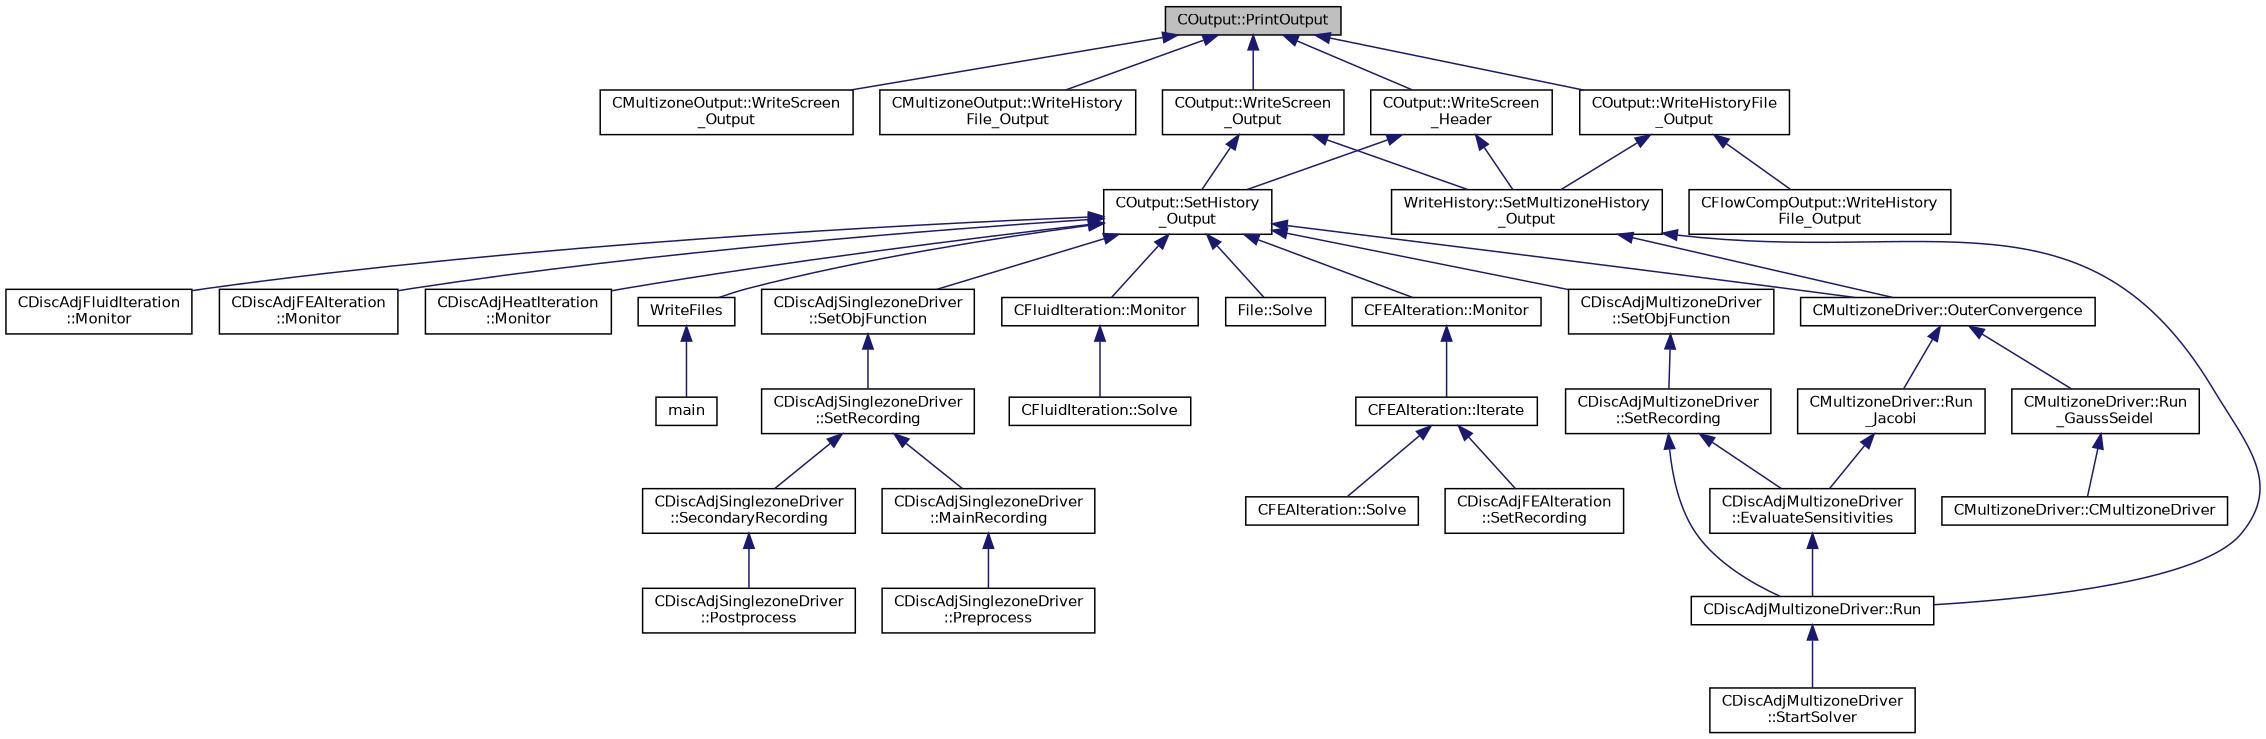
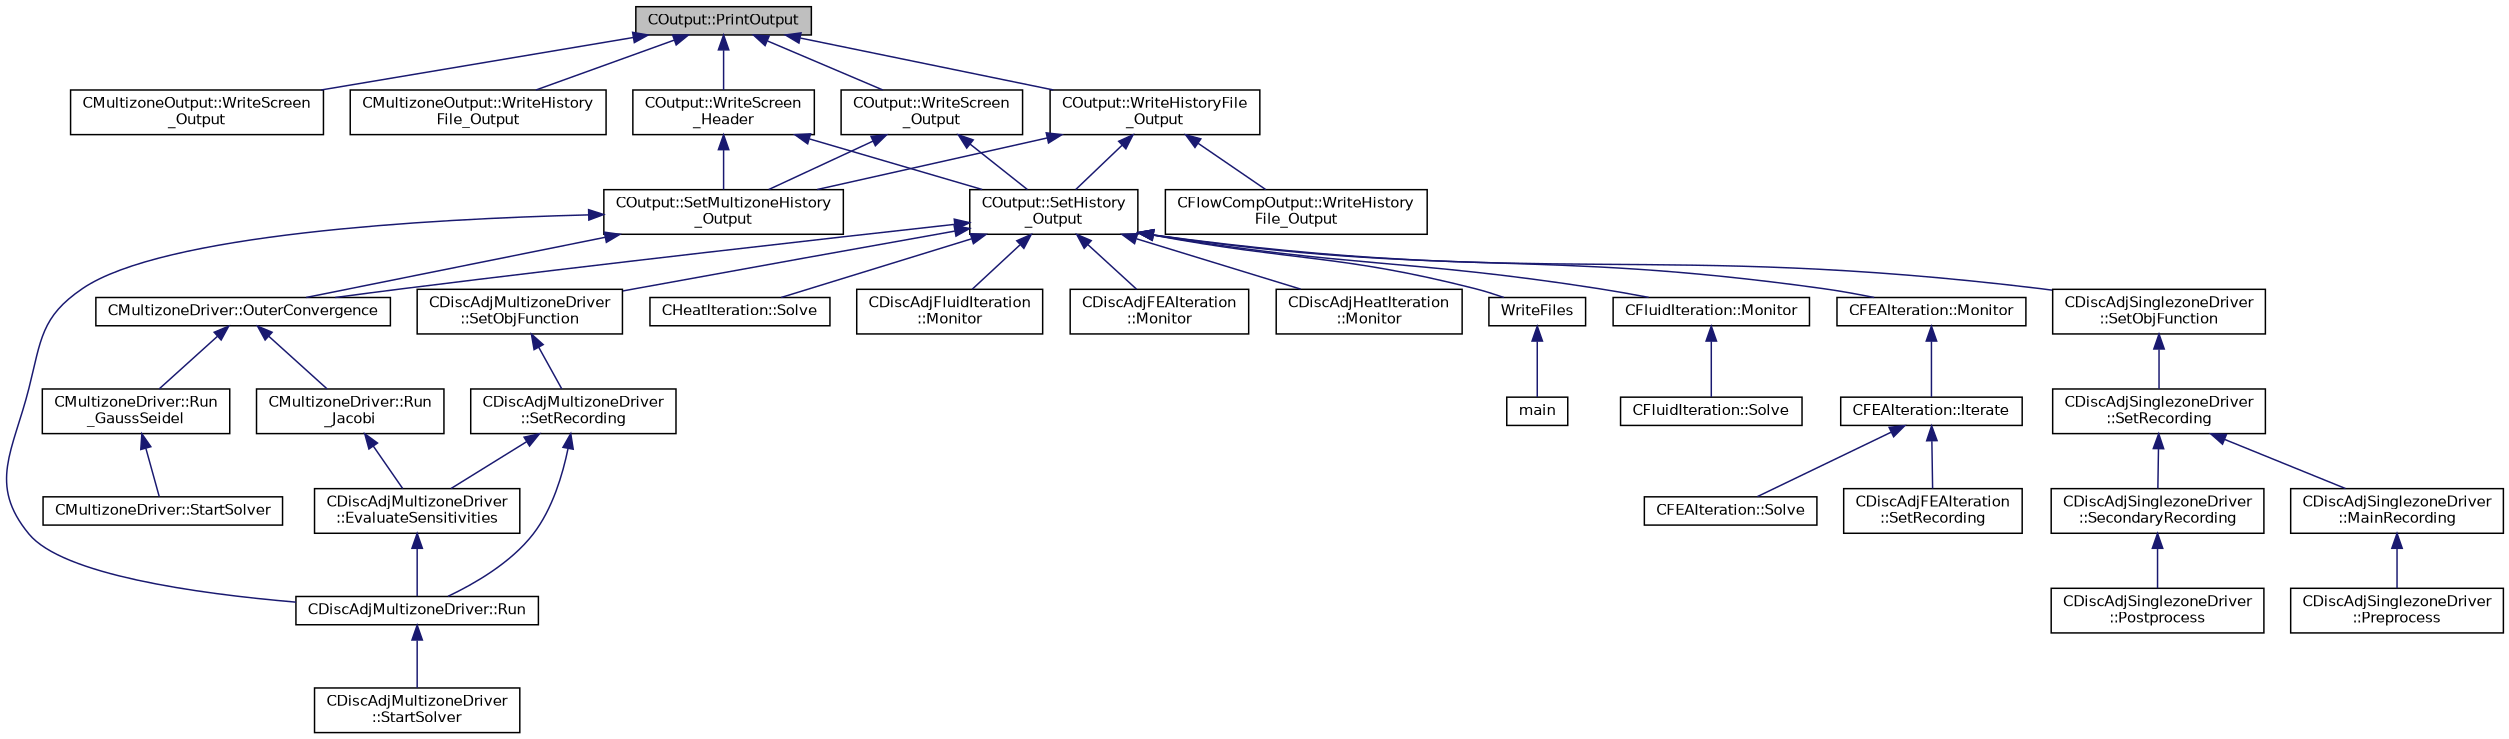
  digraph {
    rankdir=TB
    node [color=black fillcolor=white fontname=Helvetica fontsize=10 shape=record style=filled]
    edge [color=midnightblue dir=back fontname=Helvetica fontsize=10 labelfontname=Helvetica labelfontsize=10 style=solid]
    n1 [fillcolor=grey75 fontcolor=black height=0.2 label="COutput::PrintOutput" width=0.4]
    n2 [height=0.2 label="CMultizoneOutput::WriteScreen\l_Output" width=0.4]
    n3 [height=0.2 label="CMultizoneOutput::WriteHistory\lFile_Output" width=0.4]
    n4 [height=0.2 label="COutput::WriteScreen\l_Header" width=0.4]
    n5 [height=0.2 label="COutput::WriteScreen\l_Output" width=0.4]
    n6 [height=0.2 label="COutput::WriteHistoryFile\l_Output" width=0.4]
    n7 [height=0.2 label="COutput::SetHistory\l_Output" width=0.4]
-   n8 [height=0.2 label="WriteHistory::SetMultizoneHistory\l_Output" width=0.4]
+   n8 [height=0.2 label="COutput::SetMultizoneHistory\l_Output" width=0.4]
    n9 [height=0.2 label="CFlowCompOutput::WriteHistory\lFile_Output" width=0.4]
    n10 [height=0.2 label="CDiscAdjMultizoneDriver\l::SetObjFunction" width=0.4]
    n11 [height=0.2 label="CDiscAdjSinglezoneDriver\l::SetObjFunction" width=0.4]
    n12 [height=0.2 label="CMultizoneDriver::OuterConvergence" width=0.4]
    n13 [height=0.2 label="CFluidIteration::Monitor" width=0.4]
-   n14 [height=0.2 label="File::Solve" width=0.4]
+   n14 [height=0.2 label="CHeatIteration::Solve" width=0.4]
    n15 [height=0.2 label="CFEAIteration::Monitor" width=0.4]
    n16 [height=0.2 label="CDiscAdjFluidIteration\l::Monitor" width=0.4]
    n17 [height=0.2 label="CDiscAdjFEAIteration\l::Monitor" width=0.4]
    n18 [height=0.2 label="CDiscAdjHeatIteration\l::Monitor" width=0.4]
    n19 [height=0.2 label=WriteFiles width=0.4]
    n20 [height=0.2 label="CDiscAdjMultizoneDriver::Run" width=0.4]
    n21 [height=0.2 label="CDiscAdjMultizoneDriver\l::SetRecording" width=0.4]
    n22 [height=0.2 label="CDiscAdjSinglezoneDriver\l::SetRecording" width=0.4]
    n23 [height=0.2 label="CMultizoneDriver::Run\l_GaussSeidel" width=0.4]
    n24 [height=0.2 label="CMultizoneDriver::Run\l_Jacobi" width=0.4]
    n25 [height=0.2 label="CFluidIteration::Solve" width=0.4]
    n26 [height=0.2 label="CFEAIteration::Iterate" width=0.4]
    n27 [height=0.2 label=main width=0.4]
    n28 [height=0.2 label="CDiscAdjMultizoneDriver\l::EvaluateSensitivities" width=0.4]
    n29 [height=0.2 label="CDiscAdjMultizoneDriver\l::StartSolver" width=0.4]
    n30 [height=0.2 label="CDiscAdjSinglezoneDriver\l::MainRecording" width=0.4]
    n31 [height=0.2 label="CDiscAdjSinglezoneDriver\l::SecondaryRecording" width=0.4]
    n32 [height=0.2 label="CDiscAdjSinglezoneDriver\l::Preprocess" width=0.4]
    n33 [height=0.2 label="CDiscAdjSinglezoneDriver\l::Postprocess" width=0.4]
-   n34 [height=0.2 label="CMultizoneDriver::CMultizoneDriver" width=0.4]
+   n34 [height=0.2 label="CMultizoneDriver::StartSolver" width=0.4]
    n35 [height=0.2 label="CFEAIteration::Solve" width=0.4]
    n36 [height=0.2 label="CDiscAdjFEAIteration\l::SetRecording" width=0.4]
    n1 -> n2
    n1 -> n3
    n1 -> n4
    n1 -> n5
    n1 -> n6
    n4 -> n7
    n4 -> n8
    n5 -> n7
    n5 -> n8
+   n6 -> n7
    n6 -> n8
    n6 -> n9
    n7 -> n10
    n7 -> n11
    n7 -> n12
    n7 -> n13
    n7 -> n14
    n7 -> n15
    n7 -> n16
    n7 -> n17
    n7 -> n18
    n7 -> n19
    n8 -> n12
    n8 -> n20
    n10 -> n21
    n11 -> n22
    n12 -> n23
    n12 -> n24
    n13 -> n25
    n15 -> n26
    n19 -> n27
    n20 -> n29
    n21 -> n20
    n21 -> n28
    n22 -> n30
    n22 -> n31
    n23 -> n34
    n24 -> n28
    n26 -> n35
    n26 -> n36
    n28 -> n20
    n30 -> n32
    n31 -> n33
  }
